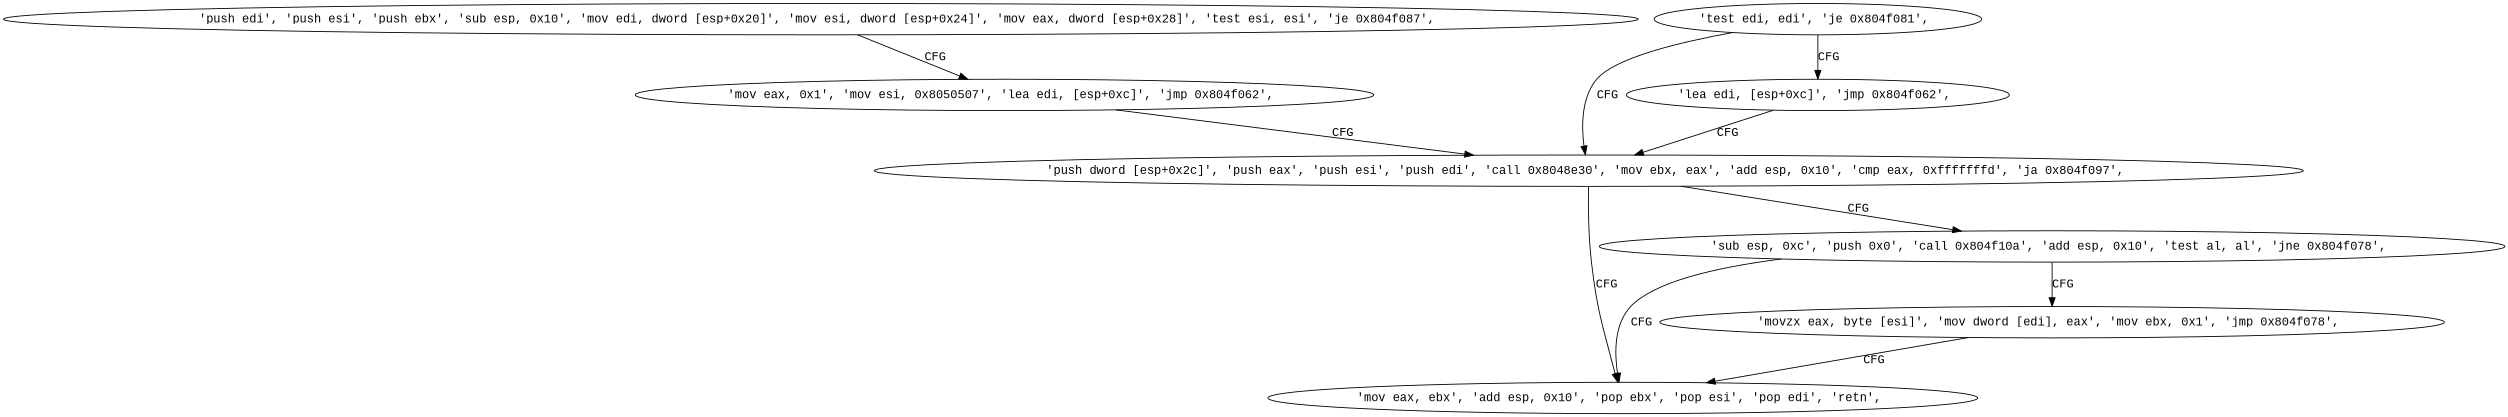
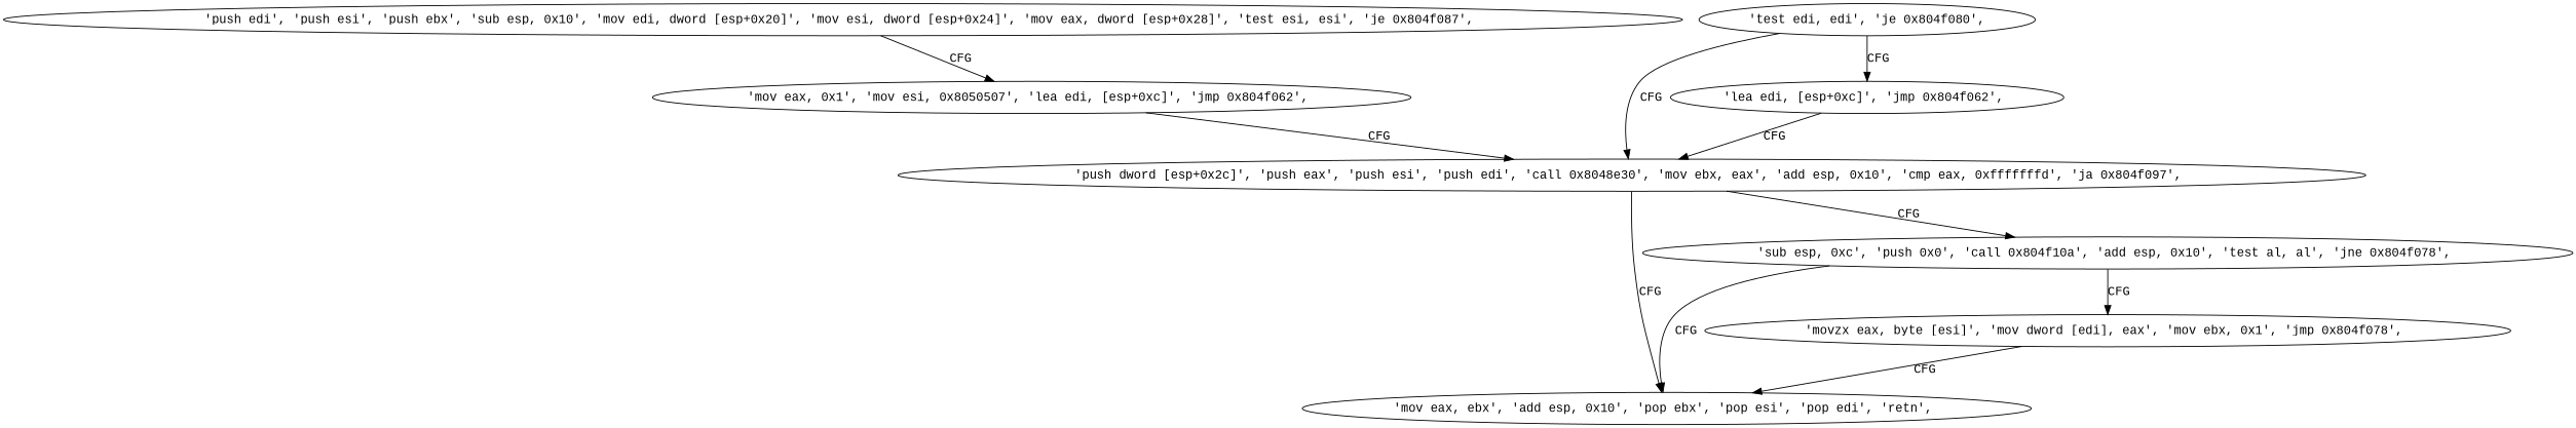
  digraph {
    fontname="Liberation Mono"
    node [fontname="Liberation Mono"]
    edge [fontname="Liberation Mono"]
    n1 [label="'push edi', 'push esi', 'push ebx', 'sub esp, 0x10', 'mov edi, dword [esp+0x20]', 'mov esi, dword [esp+0x24]', 'mov eax, dword [esp+0x28]', 'test esi, esi', 'je 0x804f087', "]
    n2 [label="'mov eax, 0x1', 'mov esi, 0x8050507', 'lea edi, [esp+0xc]', 'jmp 0x804f062', "]
    n3 [label="'push dword [esp+0x2c]', 'push eax', 'push esi', 'push edi', 'call 0x8048e30', 'mov ebx, eax', 'add esp, 0x10', 'cmp eax, 0xfffffffd', 'ja 0x804f097', "]
    n4 [label="'mov eax, ebx', 'add esp, 0x10', 'pop ebx', 'pop esi', 'pop edi', 'retn', "]
    n5 [label="'sub esp, 0xc', 'push 0x0', 'call 0x804f10a', 'add esp, 0x10', 'test al, al', 'jne 0x804f078', "]
-   n6 [label="'test edi, edi', 'je 0x804f081', "]
+   n6 [label="'test edi, edi', 'je 0x804f080',"]
    n7 [label="'lea edi, [esp+0xc]', 'jmp 0x804f062', "]
    n8 [label="'movzx eax, byte [esi]', 'mov dword [edi], eax', 'mov ebx, 0x1', 'jmp 0x804f078', "]
    n1 -> n2 [label=CFG]
    n2 -> n3 [label=CFG]
    n3 -> n4 [label=CFG]
    n3 -> n5 [label=CFG]
    n5 -> n4 [label=CFG]
    n5 -> n8 [label=CFG]
    n6 -> n3 [label=CFG]
    n6 -> n7 [label=CFG]
    n7 -> n3 [label=CFG]
    n8 -> n4 [label=CFG]
  }
